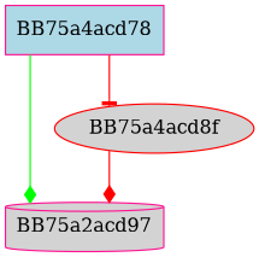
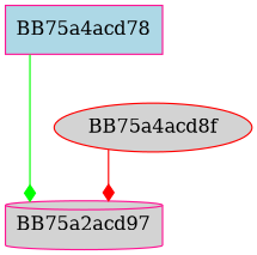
  digraph {
    splines=ortho
    node [color=deeppink fillcolor=lightgrey style=filled]
    edge [arrowhead=diamond color=red]
    BB75a4acd78 [fillcolor=lightblue shape=box]
    n2 [label=BB75a2acd97 shape=cylinder]
    BB75a4acd8f [color=red shape=ellipse]
    BB75a4acd78 -> n2 [color=green]
-   BB75a4acd78 -> BB75a4acd8f [arrowhead=tee]
    BB75a4acd8f -> n2
  }
